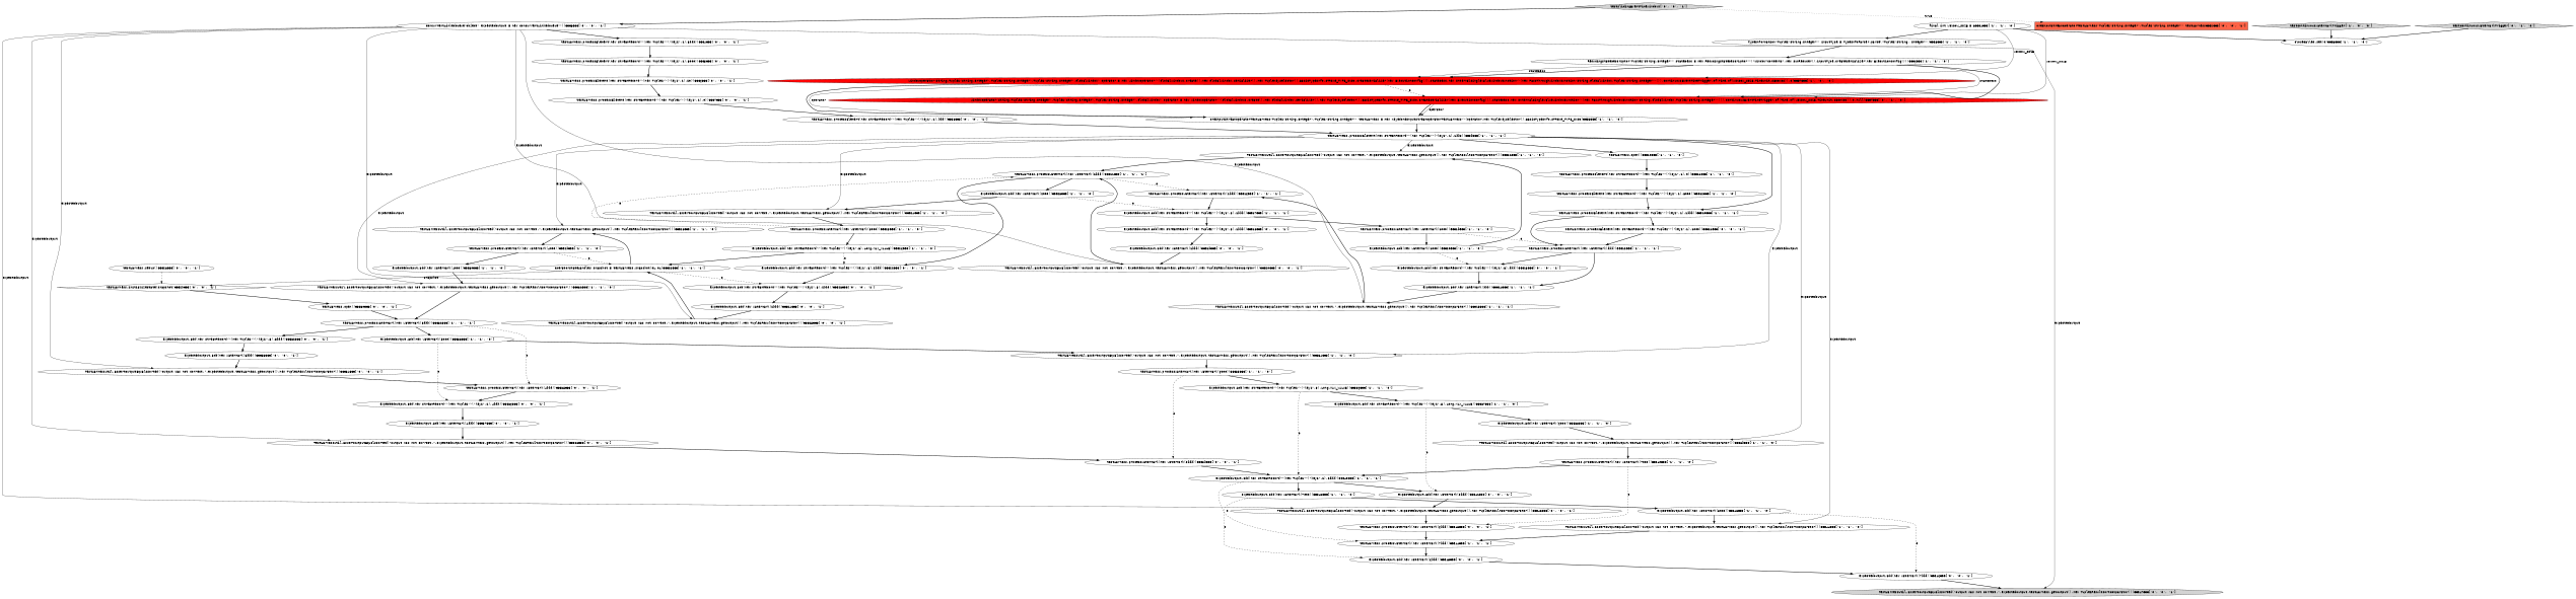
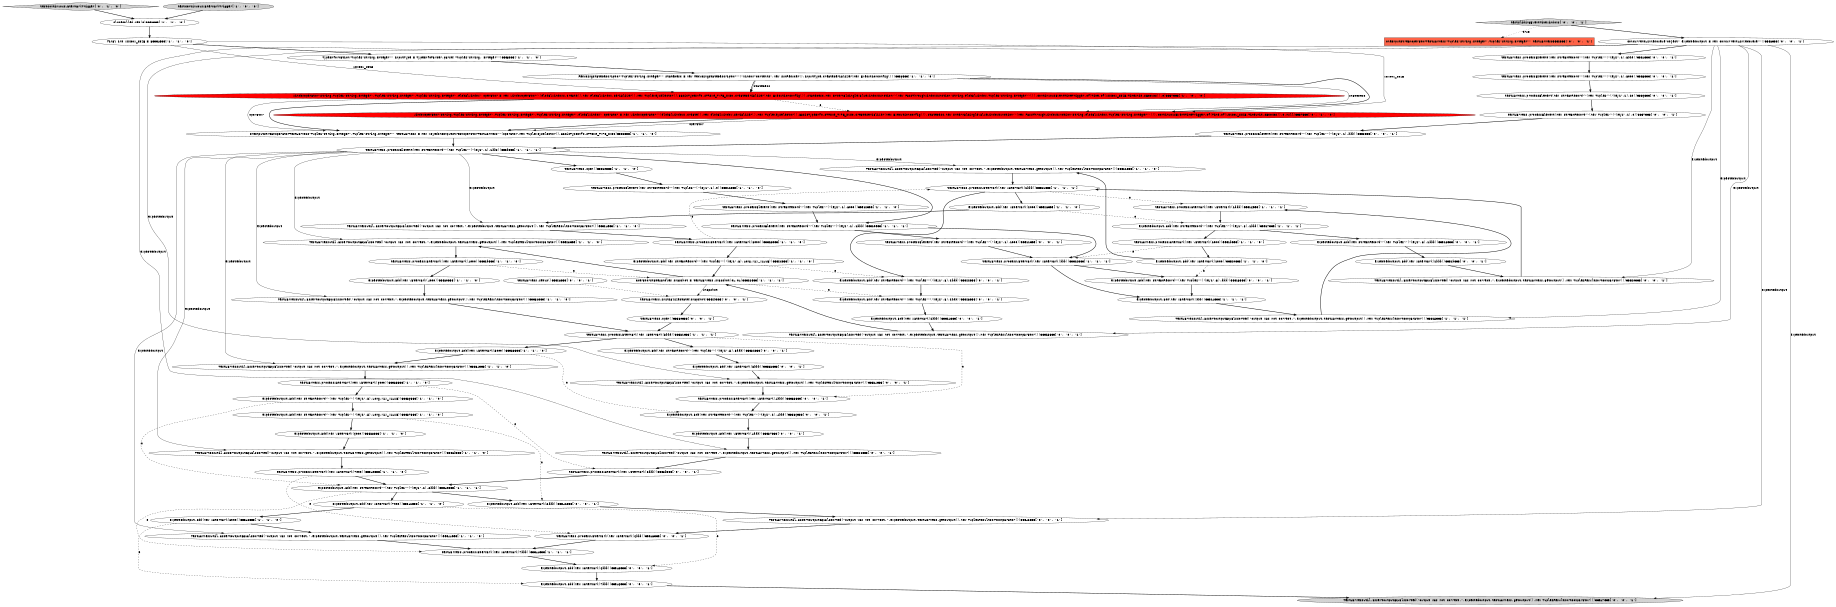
  digraph {
    fontname="DejaVu Sans Mono"
    node [fillcolor=white fontname="DejaVu Sans Mono" shape=ellipse style=filled]
    edge [fontname="DejaVu Sans Mono" style=bold]
    n1 [label="TypeInformation<Tuple2<String,Integer>> inputType = TypeInfoParser.parse(\"Tuple2<String, Integer>\")@@@5@@@['1', '1', '0']"]
    n2 [label="ReducingStateDescriptor<Tuple2<String,Integer>> stateDesc = new ReducingStateDescriptor<>(\"window-contents\",new SumReducer(),inputType.createSerializer(new ExecutionConfig()))@@@6@@@['1', '1', '0']"]
    n3 [fillcolor=red label="WindowOperator<String,Tuple2<String,Integer>,Tuple2<String,Integer>,Tuple2<String,Integer>,GlobalWindow> operator = new WindowOperator<>(GlobalWindows.create(),new GlobalWindow.Serializer(),new TupleKeySelector(),BasicTypeInfo.STRING_TYPE_INFO.createSerializer(new ExecutionConfig()),stateDesc,new InternalSingleValueWindowFunction<>(new PassThroughWindowFunction<String,GlobalWindow,Tuple2<String,Integer>>()),ContinuousEventTimeTrigger.of(Time.of(WINDOW_SIZE,TimeUnit.SECONDS)),0,null)@@@7@@@['0', '1', '0']"]
    n4 [fillcolor=red label="WindowOperator<String,Tuple2<String,Integer>,Tuple2<String,Integer>,Tuple2<String,Integer>,GlobalWindow> operator = new WindowOperator<>(GlobalWindows.create(),new GlobalWindow.Serializer(),new TupleKeySelector(),BasicTypeInfo.STRING_TYPE_INFO.createSerializer(new ExecutionConfig()),stateDesc,new InternalSingleValueWindowFunction<>(new PassThroughWindowFunction<String,GlobalWindow,Tuple2<String,Integer>>()),ContinuousEventTimeTrigger.of(Time.of(WINDOW_SIZE,TimeUnit.SECONDS)),0)@@@7@@@['1', '0', '0']"]
    n5 [label="testHarness.processWatermark(new Watermark(6000))@@@35@@@['1', '1', '0']"]
    n6 [label="expectedOutput.add(new StreamRecord<>(new Tuple2<>(\"key1\",3),Long.MAX_VALUE))@@@36@@@['1', '1', '0']"]
    n7 [label="testHarness.processWatermark(new Watermark(5999))@@@39@@@['0', '0', '1']"]
    n8 [label="expectedOutput.add(new StreamRecord<>(new Tuple2<>(\"key2\",5),Long.MAX_VALUE))@@@37@@@['1', '1', '0']"]
    n9 [label="expectedOutput.add(new StreamRecord<>(new Tuple2<>(\"key2\",2),5999))@@@40@@@['1', '1', '1']"]
    n10 [label="expectedOutput.add(new Watermark(7000))@@@42@@@['1', '1', '0']"]
    n11 [label="expectedOutput.add(new Watermark(6999))@@@45@@@['0', '0', '1']"]
    n12 [label="expectedOutput.add(new Watermark(8000))@@@43@@@['1', '1', '0']"]
    n13 [label="expectedOutput.add(new Watermark(7999))@@@46@@@['0', '0', '1']"]
    n14 [label="TestHarnessUtil.assertOutputEqualsSorted(\"Output was not correct.\",expectedOutput,testHarness.getOutput(),new Tuple2ResultSortComparator())@@@44@@@['1', '1', '0']"]
    n15 [label="expectedOutput.add(new StreamRecord<>(new Tuple2<>(\"key2\",3),2999))@@@23@@@['0', '0', '1']"]
    n16 [label="expectedOutput.add(new Watermark(2999))@@@24@@@['0', '0', '1']"]
    n17 [label="TestHarnessUtil.assertOutputEqualsSorted(\"Output was not correct.\",expectedOutput,testHarness.getOutput(),new Tuple2ResultSortComparator())@@@25@@@['0', '0', '1']"]
    n18 [fillcolor=lightgray label="TestHarnessUtil.assertOutputEqualsSorted(\"Output was not correct.\",expectedOutput,testHarness.getOutput(),new Tuple2ResultSortComparator())@@@47@@@['0', '0', '1']"]
    n19 [label="expectedOutput.add(new StreamRecord<>(new Tuple2<>(\"key1\",3),Long.MAX_VALUE))@@@26@@@['1', '1', '0']"]
    n20 [label="expectedOutput.add(new StreamRecord<>(new Tuple2<>(\"key1\",3),2999))@@@22@@@['0', '0', '1']"]
    n21 [label="OperatorStateHandles snapshot = testHarness.snapshot(0L,0L)@@@26@@@['1', '1', '1']"]
    n22 [label="TestHarnessUtil.assertOutputEqualsSorted(\"Output was not correct.\",expectedOutput,testHarness.getOutput(),new Tuple2ResultSortComparator())@@@28@@@['1', '1', '0']"]
-   n23 [label="testHarness.initializeState(snapshot)@@@29@@@['0', '0', '1']" shape=diamond]
+   n23 [label="testHarness.initializeState(snapshot)@@@29@@@['0', '0', '1']"]
    n24 [label="TestHarnessUtil.assertOutputEqualsSorted(\"Output was not correct.\",expectedOutput,testHarness.getOutput(),new Tuple2ResultSortComparator())@@@34@@@['1', '1', '0']"]
    n25 [label="testHarness.processElement(new StreamRecord<>(new Tuple2<>(\"key1\",1),20))@@@6@@@['0', '0', '1']"]
    n26 [label="testHarness.processElement(new StreamRecord<>(new Tuple2<>(\"key1\",1),0))@@@7@@@['0', '0', '1']"]
    n27 [label="testHarness.processElement(new StreamRecord<>(new Tuple2<>(\"key1\",1),999))@@@8@@@['0', '0', '1']"]
    n28 [label="expectedOutput.add(new Watermark(1999))@@@19@@@['0', '0', '1']"]
    n29 [label="TestHarnessUtil.assertOutputEqualsSorted(\"Output was not correct.\",expectedOutput,testHarness.getOutput(),new Tuple2ResultSortComparator())@@@20@@@['0', '0', '1']"]
    n30 [label="testHarness.processWatermark(new Watermark(2999))@@@21@@@['1', '1', '1']"]
    n31 [label="testHarness.processElement(new StreamRecord<>(new Tuple2<>(\"key2\",1),1000))@@@11@@@['0', '0', '1']"]
    n32 [label="testHarness.processWatermark(new Watermark(999))@@@12@@@['1', '1', '1']"]
    n33 [label="expectedOutput.add(new Watermark(999))@@@14@@@['1', '1', '1']"]
    n34 [label="expectedOutput.add(new StreamRecord<>(new Tuple2<>(\"key1\",3),999))@@@13@@@['0', '0', '1']"]
    n35 [label="TestHarnessUtil.assertOutputEqualsSorted(\"Output was not correct.\",expectedOutput,testHarness.getOutput(),new Tuple2ResultSortComparator())@@@15@@@['1', '1', '1']"]
    n36 [label="testHarness.processWatermark(new Watermark(1999))@@@16@@@['1', '1', '1']"]
    n37 [label="testHarness.processElement(new StreamRecord<>(new Tuple2<>(\"key2\",1),1998))@@@9@@@['1', '1', '1']"]
    n38 [label="testHarness.processWatermark(new Watermark(4000))@@@29@@@['1', '1', '0']"]
    n39 [label="expectedOutput.add(new Watermark(4000))@@@30@@@['1', '1', '0']"]
    n40 [label="TestHarnessUtil.assertOutputEqualsSorted(\"Output was not correct.\",expectedOutput,testHarness.getOutput(),new Tuple2ResultSortComparator())@@@31@@@['1', '1', '0']"]
    n41 [label="testHarness.open()@@@30@@@['0', '0', '1']"]
    n42 [label="testHarness.processWatermark(new Watermark(3999))@@@31@@@['1', '1', '1']"]
    n43 [label="expectedOutput.add(new StreamRecord<>(new Tuple2<>(\"key2\",5),3999))@@@32@@@['0', '0', '1']"]
    n44 [label="expectedOutput.add(new Watermark(5000))@@@33@@@['1', '1', '0']"]
    n45 [label="testHarness.processWatermark(new Watermark(4999))@@@35@@@['0', '0', '1']"]
    n46 [label="expectedOutput.add(new Watermark(3999))@@@33@@@['0', '0', '1']"]
    n47 [label="expectedOutput.add(new StreamRecord<>(new Tuple2<>(\"key2\",2),4999))@@@36@@@['0', '0', '1']"]
    n48 [label="expectedOutput.add(new Watermark(4999))@@@37@@@['0', '0', '1']"]
    n49 [label="TestHarnessUtil.assertOutputEqualsSorted(\"Output was not correct.\",expectedOutput,testHarness.getOutput(),new Tuple2ResultSortComparator())@@@38@@@['0', '0', '1']"]
    n50 [fillcolor=tomato label="OneInputStreamOperatorTestHarness<Tuple2<String,Integer>,Tuple2<String,Integer>> testHarness@@@2@@@['0', '0', '1']" shape=box]
    n51 [label="expectedOutput.add(new StreamRecord<>(new Tuple2<>(\"key1\",3),1999))@@@17@@@['1', '1', '1']"]
    n52 [label="TestHarnessUtil.assertOutputEqualsSorted(\"Output was not correct.\",expectedOutput,testHarness.getOutput(),new Tuple2ResultSortComparator())@@@21@@@['1', '1', '0']"]
    n53 [label="expectedOutput.add(new Watermark(2000))@@@23@@@['1', '1', '0']"]
    n54 [label="OneInputStreamOperatorTestHarness<Tuple2<String,Integer>,Tuple2<String,Integer>> testHarness = new KeyedOneInputStreamOperatorTestHarness<>(operator,new TupleKeySelector(),BasicTypeInfo.STRING_TYPE_INFO)@@@8@@@['1', '1', '0']"]
    n55 [label="TestHarnessUtil.assertOutputEqualsSorted(\"Output was not correct.\",expectedOutput,testHarness.getOutput(),new Tuple2ResultSortComparator())@@@39@@@['1', '1', '0']"]
    n56 [label="TestHarnessUtil.assertOutputEqualsSorted(\"Output was not correct.\",expectedOutput,testHarness.getOutput(),new Tuple2ResultSortComparator())@@@24@@@['1', '1', '0']"]
    n57 [label="testHarness.open()@@@10@@@['1', '1', '0']"]
    n58 [label="testHarness.processElement(new StreamRecord<>(new Tuple2<>(\"key2\",1),1999))@@@10@@@['1', '1', '1']"]
    n59 [label="expectedOutput.add(new Watermark(6000))@@@38@@@['1', '1', '0']"]
    n60 [label="expectedOutput.add(new Watermark(5999))@@@41@@@['0', '0', '1']"]
    n61 [label="TestHarnessUtil.assertOutputEqualsSorted(\"Output was not correct.\",expectedOutput,testHarness.getOutput(),new Tuple2ResultSortComparator())@@@42@@@['0', '0', '1']"]
    n62 [label="expectedOutput.add(new StreamRecord<>(new Tuple2<>(\"key2\",3),1999))@@@18@@@['0', '0', '1']"]
    n63 [label="testHarness.processWatermark(new Watermark(1000))@@@19@@@['1', '1', '0']"]
    n64 [label="testHarness.processWatermark(new Watermark(7000))@@@40@@@['1', '1', '0']"]
    n65 [label="testHarness.processWatermark(new Watermark(6999))@@@43@@@['0', '0', '1']"]
    n66 [label="expectedOutput.add(new Watermark(1000))@@@20@@@['1', '1', '0']"]
    n67 [label="testHarness.setup()@@@28@@@['0', '0', '1']"]
    n68 [label="TestHarnessUtil.assertOutputEqualsSorted(\"Output was not correct.\",expectedOutput,testHarness.getOutput(),new Tuple2ResultSortComparator())@@@34@@@['0', '0', '1']"]
    n69 [label="testHarness.processWatermark(new Watermark(7999))@@@44@@@['1', '1', '1']"]
    n70 [label="testHarness.processWatermark(new Watermark(3000))@@@25@@@['1', '1', '0']"]
    n71 [label="testHarness.processElement(new StreamRecord<>(new Tuple2<>(\"key1\",1),0))@@@11@@@['1', '1', '0']"]
    n72 [fillcolor=lightgray label="testSlidingEventTimeWindows['0', '0', '1']" shape=diamond]
    n73 [label="ConcurrentLinkedQueue<Object> expectedOutput = new ConcurrentLinkedQueue<>()@@@3@@@['0', '0', '1']"]
    n74 [label="testHarness.processElement(new StreamRecord<>(new Tuple2<>(\"key2\",1),3999))@@@4@@@['0', '0', '1']"]
    n75 [fillcolor=lightgray label="testContinuousWatermarkTrigger['0', '1', '0']" shape=diamond]
    n76 [label="closeCalled.set(0)@@@3@@@['1', '1', '0']"]
    n77 [label="final int WINDOW_SIZE = 3@@@4@@@['1', '1', '0']"]
    n78 [label="testHarness.processElement(new StreamRecord<>(new Tuple2<>(\"key2\",1),3000))@@@12@@@['1', '1', '0']"]
    n79 [label="testHarness.processElement(new StreamRecord<>(new Tuple2<>(\"key2\",1),3000))@@@5@@@['0', '0', '1']"]
-   n80 [fillcolor=lightgray label="testContinuousWatermarkTrigger['1', '0', '0']" shape=diamond]
+   n80 [fillcolor=lightgray label="testContinuousWatermarkTrigger['1', '0', '0']"]
    n1 -> n2
    n2 -> n3 [label=stateDesc style=solid]
    n2 -> n3
    n2 -> n4
    n2 -> n4 [label=stateDesc style=solid]
    n3 -> n54 [label=operator style=solid]
    n3 -> n54
    n4 -> n3 [label=0 style=dashed]
    n4 -> n54 [label=operator style=solid]
    n4 -> n54
    n5 -> n6
    n5 -> n7 [label=0 style=dashed]
    n6 -> n8
    n6 -> n9 [label=0 style=dashed]
    n7 -> n9
    n8 -> n59
    n8 -> n60 [label=0 style=dashed]
    n9 -> n10
    n9 -> n60
    n9 -> n69 [label=0 style=dashed]
    n10 -> n11 [label=0 style=dashed]
    n10 -> n12
    n11 -> n13
    n12 -> n13 [label=0 style=dashed]
    n12 -> n14
    n13 -> n18
    n14 -> n69
    n15 -> n16
    n16 -> n17
    n17 -> n21
    n19 -> n20 [label=0 style=dashed]
    n19 -> n21
    n20 -> n15
    n21 -> n15 [label=0 style=dashed]
    n21 -> n22
    n21 -> n23 [label=snapshot style=solid]
    n22 -> n38
    n23 -> n41
    n24 -> n5
    n25 -> n26
    n26 -> n27
    n27 -> n37
    n28 -> n29
    n29 -> n30
    n30 -> n20
    n30 -> n36 [label=0 style=dashed]
    n30 -> n53
    n31 -> n32
    n32 -> n33
    n32 -> n34
    n33 -> n35
    n34 -> n33
    n35 -> n36
    n36 -> n51
    n37 -> n14 [label=expectedOutput style=solid]
    n37 -> n22 [label=expectedOutput style=solid]
    n37 -> n24 [label=expectedOutput style=solid]
    n37 -> n40 [label=expectedOutput style=solid]
    n37 -> n52 [label=expectedOutput style=solid]
    n37 -> n55 [label=expectedOutput style=solid]
    n37 -> n56 [label=expectedOutput style=solid]
    n37 -> n57
    n37 -> n58
    n38 -> n21 [label=0 style=dashed]
    n38 -> n39
    n39 -> n40
    n40 -> n42
    n41 -> n42
    n42 -> n43
    n42 -> n44
    n42 -> n45 [label=0 style=dashed]
    n43 -> n46
    n44 -> n24
    n44 -> n47 [label=0 style=dashed]
    n45 -> n47
    n46 -> n68
    n47 -> n48
    n48 -> n49
    n49 -> n7
    n51 -> n62
    n51 -> n63
    n52 -> n30
    n53 -> n51 [label=0 style=dashed]
    n53 -> n56
    n54 -> n37
    n55 -> n64
    n56 -> n70
    n57 -> n71
    n58 -> n31
    n58 -> n32
    n59 -> n55
    n60 -> n61
    n61 -> n65
    n62 -> n28
    n63 -> n32 [label=0 style=dashed]
    n63 -> n66
    n64 -> n9
    n64 -> n65 [label=0 style=dashed]
    n65 -> n69
    n66 -> n34 [label=0 style=dashed]
    n66 -> n52
    n67 -> n23 [style=dashed]
    n68 -> n45
    n69 -> n11
    n70 -> n19
    n70 -> n30 [label=0 style=dashed]
    n71 -> n78
    n72 -> n50 [label=true style=dotted]
    n72 -> n73
    n73 -> n17 [label=expectedOutput style=solid]
    n73 -> n18 [label=expectedOutput style=solid]
    n73 -> n29 [label=expectedOutput style=solid]
    n73 -> n35 [label=expectedOutput style=solid]
    n73 -> n49 [label=expectedOutput style=solid]
    n73 -> n61 [label=expectedOutput style=solid]
    n73 -> n68 [label=expectedOutput style=solid]
    n73 -> n74
    n74 -> n79
    n75 -> n76
-   n77 -> n76
+   n76 -> n77
    n77 -> n1
    n77 -> n3 [label=WINDOW_SIZE style=solid]
    n77 -> n4 [label=WINDOW_SIZE style=solid]
    n78 -> n58
    n79 -> n25
    n80 -> n76
  }
